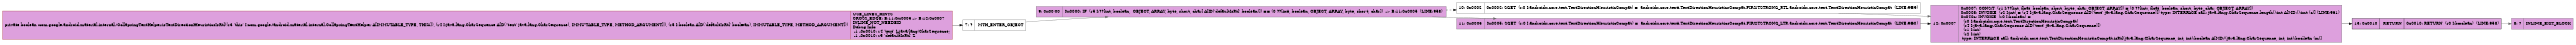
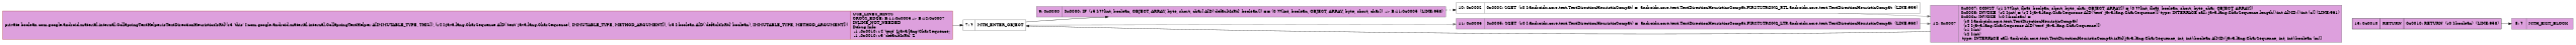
  digraph {
    rankdir=LR
    node [color=gray40 fillcolor=plum shape=record style=filled]
    edge [color=gray40]
    n1 [fillcolor=white label="{7\:\ ?|MTH_ENTER_OBJECT\l}"]
    n2 [label="{9\:\ 0x0000|0x0000: IF  (r5 I:??[int, boolean, OBJECT, ARRAY, byte, short, char] A[D('defaultIsRtl' boolean)]) == (0 ??[int, boolean, OBJECT, ARRAY, byte, short, char])  \-\> B:11:0x0005  (LINE:958)\l}"]
    n3 [fillcolor=white label="{10\:\ 0x0002|0x0002: SGET  (r0 I:androidx.core.text.TextDirectionHeuristicCompat) =  androidx.core.text.TextDirectionHeuristicsCompat.FIRSTSTRONG_RTL androidx.core.text.TextDirectionHeuristicCompat  (LINE:959)\l}"]
    n4 [label="{11\:\ 0x0005|0x0005: SGET  (r0 I:androidx.core.text.TextDirectionHeuristicCompat) =  androidx.core.text.TextDirectionHeuristicsCompat.FIRSTSTRONG_LTR androidx.core.text.TextDirectionHeuristicCompat  (LINE:960)\l}"]
-   n5 [label="{12\:\ 0x0007|0x0007: CONST  (r1 I:??[int, float, boolean, short, byte, char, OBJECT, ARRAY]) = (0 ??[int, float, boolean, short, byte, char, OBJECT, ARRAY]) \l0x0008: INVOKE  (r2 I:int) = (r4 I:java.lang.CharSequence A[D('text' java.lang.CharSequence)]) type: INTERFACE call: java.lang.CharSequence.length():int A[MD:():int (c)] (LINE:961)\l0x040c: INVOKE  (r0 I:boolean) = \l  (r0 I:androidx.core.text.TextDirectionHeuristicCompat)\l  (r4 I:java.lang.CharSequence A[D('text' java.lang.CharSequence)])\l  (r1 I:int)\l  (r2 I:int)\l type: INTERFACE call: androidx.core.text.TextDirectionHeuristicCompat.isRtl(java.lang.CharSequence, int, int):boolean A[MD:(java.lang.CharSequence, int, int):boolean (m)]\l}"]
+   n5 [label="{12\:\ 0x0007|0x0007: CONST  (r1 I:??[int, float, boolean, short, byte, char, OBJECT, ARRAY]) = (0 ??[int, float, boolean, short, byte, char, OBJECT, ARRAY]) \l0x0008: INVOKE  (r2 I:int) = (r4 I:java.lang.CharSequence A[D('text' java.lang.CharSequence)]) type: INTERFACE call: java.lang.CharSequence.length():int A[MD:():int (c)] (LINE:961)\l0x000c: INVOKE  (r0 I:boolean) = \l  (r0 I:androidx.core.text.TextDirectionHeuristicCompat)\l  (r4 I:java.lang.CharSequence A[D('text' java.lang.CharSequence)])\l  (r1 I:int)\l  (r2 I:int)\l type: INTERFACE call: androidx.core.text.TextDirectionHeuristicCompat.isRtl(java.lang.CharSequence, int, int):boolean A[MD:(java.lang.CharSequence, int, int):boolean (m)]\l}"]
    n6 [color=black label="{13\:\ 0x0010|RETURN\l|0x0010: RETURN  (r0 I:boolean)  (LINE:958)\l}"]
-   n7 [label="{8\:\ ?|INLINE_EXIT_BLOCK\l}"]
+   n7 [label="{8\:\ ?|MTH_EXIT_BLOCK\l}"]
    n8 [color=brown label="{private boolean com.google.android.material.internal.CollapsingTextHelper.isTextDirectionHeuristicsIsRtl((r3 'this' I:com.google.android.material.internal.CollapsingTextHelper A[IMMUTABLE_TYPE, THIS]), (r4 I:java.lang.CharSequence A[D('text' java.lang.CharSequence), IMMUTABLE_TYPE, METHOD_ARGUMENT]), (r5 I:boolean A[D('defaultIsRtl' boolean), IMMUTABLE_TYPE, METHOD_ARGUMENT]))  | USE_LINES_HINTS\lCROSS_EDGE: B:11:0x0005 \-\> B:12:0x0007\lINLINE_NOT_NEEDED\lDebug Info:\l  \-1 \-0x0010: r4 'text' Ljava\/lang\/CharSequence;\l  \-1 \-0x0010: r5 'defaultIsRtl' Z\l}"]
-   n1 -> n2
+   n1 -> n2 [color=black]
    n2 -> n3 [color=black style=dashed]
-   n2 -> n4
+   n1 -> n4
    n3 -> n5
-   n4 -> n5 [color=black]
-   n5 -> n6 [color=black]
-   n6 -> n7
+   n4 -> n5
+   n5 -> n1 [color=black]
+   n6 -> n7 [color=black]
    n8 -> n1 [color=black]
  }
